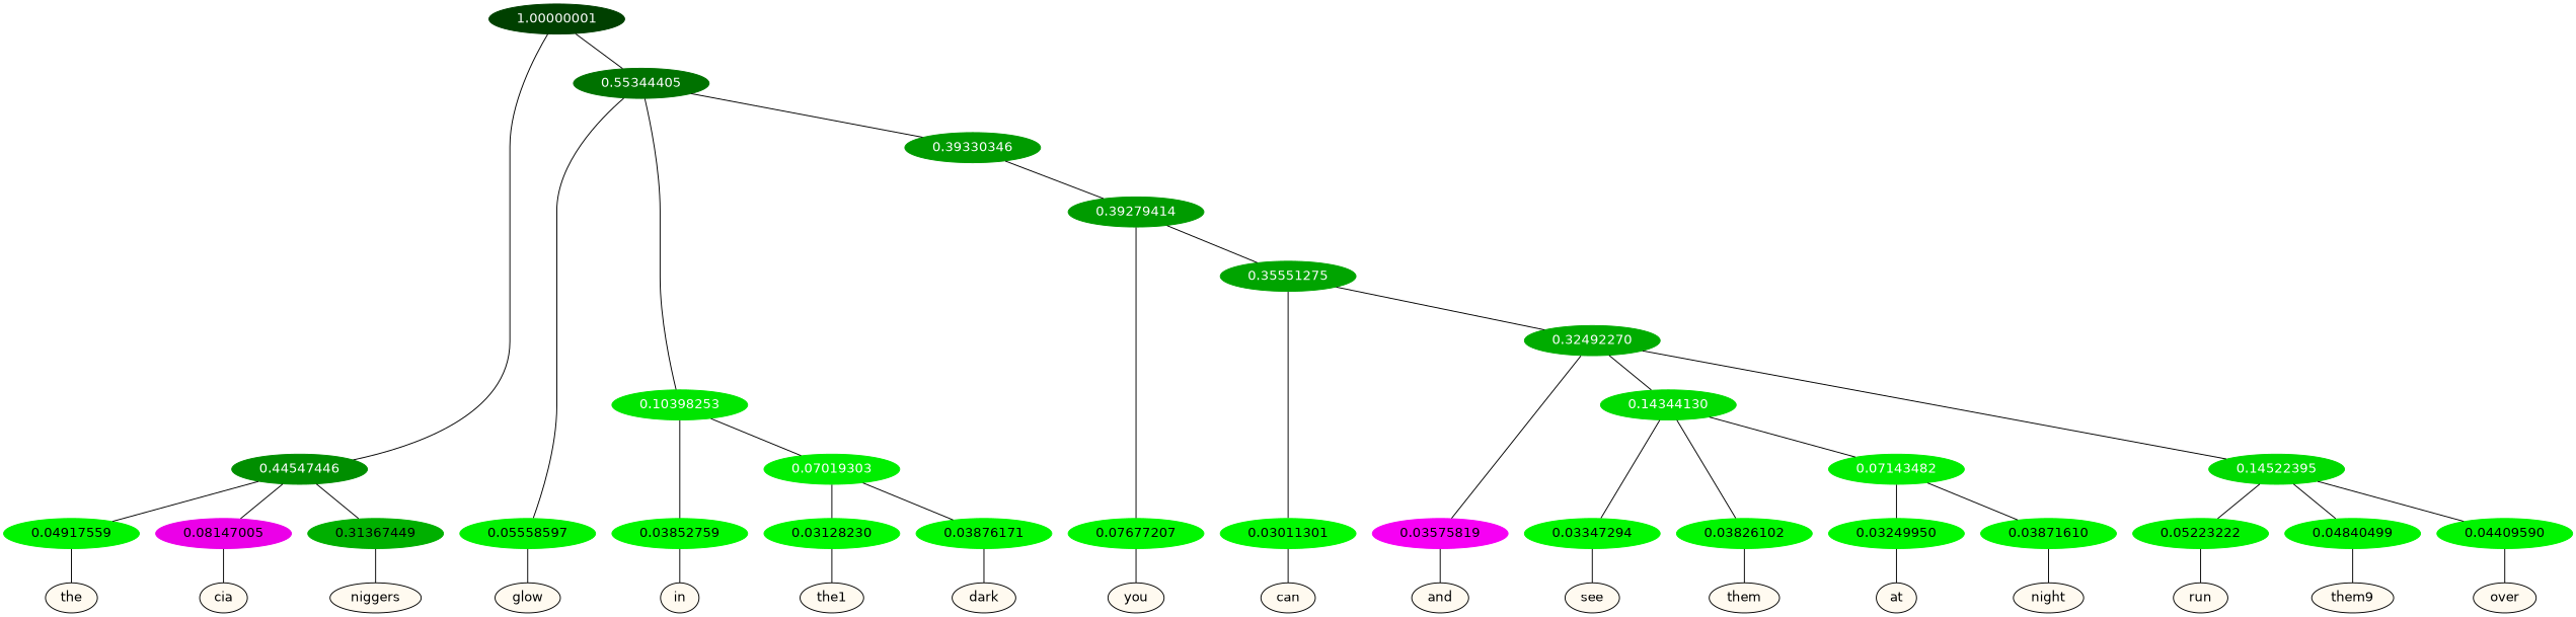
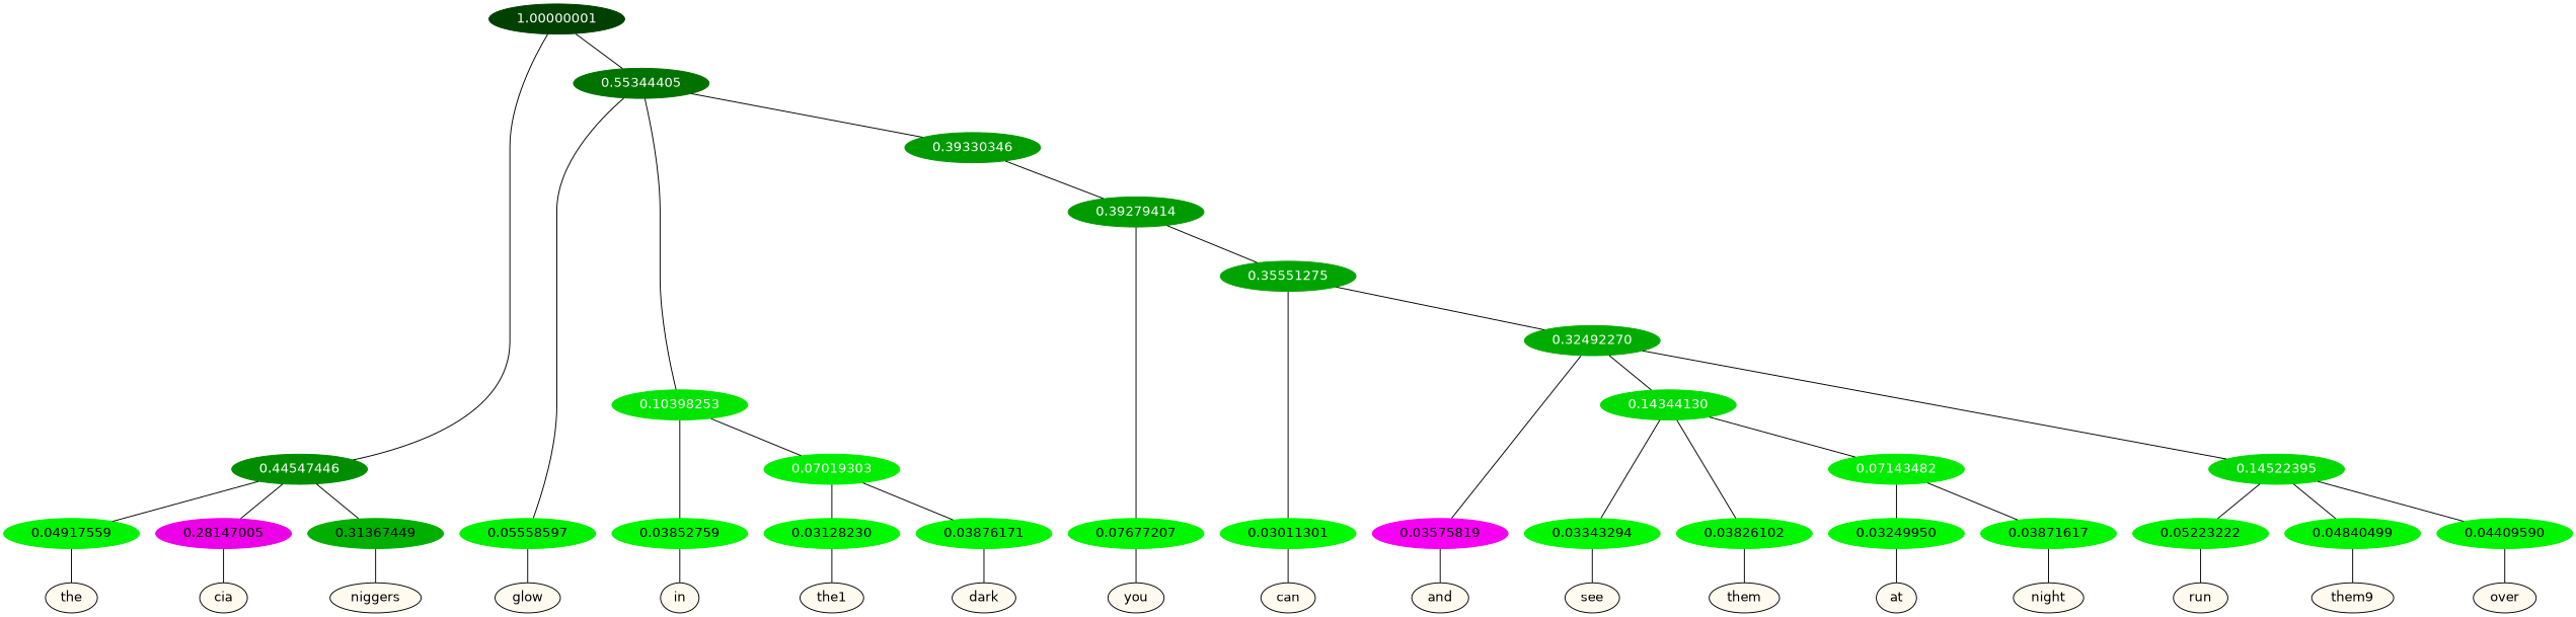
  graph {
    fontname="DejaVu Sans"
    node [color=black fontname="DejaVu Sans" format=png nodesep=0.001 ordering=out overlap_scaling=0.01 ranksep=0.001 style=filled]
    edge [fontname="DejaVu Sans"]
    n1 [fillcolor=floralwhite height=0.15 label=the style="filled,solid" width=0.15]
    n2 [fillcolor=floralwhite height=0.15 label=cia style="filled,solid" width=0.15]
    n3 [fillcolor=floralwhite height=0.15 label=niggers style="filled,solid" width=0.15]
    n4 [fillcolor=floralwhite height=0.15 label=glow style="filled,solid" width=0.15]
    n5 [fillcolor=floralwhite height=0.15 label=in style="filled,solid" width=0.15]
    n6 [fillcolor=floralwhite height=0.15 label=the1 style="filled,solid" width=0.15]
    n7 [fillcolor=floralwhite height=0.15 label=dark style="filled,solid" width=0.15]
    n8 [fillcolor=floralwhite height=0.15 label=you style="filled,solid" width=0.15]
    n9 [fillcolor=floralwhite height=0.15 label=can style="filled,solid" width=0.15]
    n10 [fillcolor=floralwhite height=0.15 label=see style="filled,solid" width=0.15]
    n11 [fillcolor=floralwhite height=0.15 label=them style="filled,solid" width=0.15]
    n12 [fillcolor=floralwhite height=0.15 label=at style="filled,solid" width=0.15]
    n13 [fillcolor=floralwhite height=0.15 label=night style="filled,solid" width=0.15]
    n14 [fillcolor=floralwhite height=0.15 label=and style="filled,solid" width=0.15]
    n15 [fillcolor=floralwhite height=0.15 label=run style="filled,solid" width=0.15]
    n16 [fillcolor=floralwhite height=0.15 label=them9 style="filled,solid" width=0.15]
    n17 [fillcolor=floralwhite height=0.15 label=over style="filled,solid" width=0.15]
    n18 [color="0.334 1.000 0.951" fontcolor=black height=0.15 label=0.04917559 width=0.15]
-   n19 [color="0.835 1.000 0.919" fontcolor=black height=0.15 label=0.08147005 width=0.15]
+   n19 [color="0.835 1.000 0.919" fontcolor=black height=0.15 label=0.28147005 width=0.15]
    n20 [color="0.334 1.000 0.686" fontcolor=black height=0.15 label=0.31367449 width=0.15]
    n21 [color="0.334 1.000 0.944" fontcolor=black height=0.15 label=0.05558597 width=0.15]
    n22 [color="0.334 1.000 0.966" fontcolor=black height=0.15 label=0.03852759 width=0.15]
    n23 [color="0.334 1.000 0.969" fontcolor=black height=0.15 label=0.03128230 width=0.15]
    n24 [color="0.334 1.000 0.961" fontcolor=black height=0.15 label=0.03876171 width=0.15]
    n25 [color="0.334 1.000 0.963" fontcolor=black height=0.15 label=0.07677207 width=0.15]
    n26 [color="0.334 1.000 0.970" fontcolor=black height=0.15 label=0.03011301 width=0.15]
-   n27 [color="0.334 1.000 0.967" fontcolor=black height=0.15 label=0.03347294 width=0.15]
+   n27 [color="0.334 1.000 0.967" fontcolor=black height=0.15 label=0.03343294 width=0.15]
    n28 [color="0.334 1.000 0.962" fontcolor=black height=0.15 label=0.03826102 width=0.15]
    n29 [color="0.334 1.000 0.968" fontcolor=black height=0.15 label=0.03249950 width=0.15]
-   n30 [color="0.334 1.000 0.961" fontcolor=black height=0.15 label=0.03871610 width=0.15]
+   n30 [color="0.334 1.000 0.961" fontcolor=black height=0.15 label=0.03871617 width=0.15]
    n31 [color="0.835 1.000 0.964" fontcolor=black height=0.15 label=0.03575819 width=0.15]
    n32 [color="0.334 1.000 0.948" fontcolor=black height=0.15 label=0.05223222 width=0.15]
    n33 [color="0.334 1.000 0.952" fontcolor=black height=0.15 label=0.04840499 width=0.15]
    n34 [color="0.334 1.000 0.956" fontcolor=black height=0.15 label=0.04409590 width=0.15]
    n35 [color="0.334 1.000 0.250" fontcolor=grey99 height=0.15 label=1.00000001 width=0.15]
    n36 [color="0.334 1.000 0.555" fontcolor=grey99 height=0.15 label=0.44547446 width=0.15]
    n37 [color="0.334 1.000 0.447" fontcolor=grey99 height=0.15 label=0.55344405 width=0.15]
    n38 [color="0.334 1.000 0.896" fontcolor=grey99 height=0.15 label=0.10398253 width=0.15]
    n39 [color="0.334 1.000 0.607" fontcolor=grey99 height=0.15 label=0.39330346 width=0.15]
    n40 [color="0.334 1.000 0.930" fontcolor=grey99 height=0.15 label=0.07019303 width=0.15]
    n41 [color="0.334 1.000 0.607" fontcolor=grey99 height=0.15 label=0.39279414 width=0.15]
    n42 [color="0.334 1.000 0.644" fontcolor=grey99 height=0.15 label=0.35551275 width=0.15]
    n43 [color="0.334 1.000 0.675" fontcolor=grey99 height=0.15 label=0.32492270 width=0.15]
    n44 [color="0.334 1.000 0.857" fontcolor=grey99 height=0.15 label=0.14344130 width=0.15]
    n45 [color="0.334 1.000 0.855" fontcolor=grey99 height=0.15 label=0.14522395 width=0.15]
    n46 [color="0.334 1.000 0.929" fontcolor=grey99 height=0.15 label=0.07143482 width=0.15]
    subgraph sub_1 {
      rank=same
      n1
      n2
      n3
      n4
      n5
      n6
      n7
      n8
      n9
      n10
      n11
      n12
      n13
      n14
      n15
      n16
      n17
    }
    subgraph sub_2 {
      rank=same
      n18
      n19
      n20
      n21
      n22
      n23
      n24
      n25
      n26
      n27
      n28
      n29
      n30
      n31
      n32
      n33
      n34
    }
    n18 -- n1
    n19 -- n2
    n20 -- n3
    n21 -- n4
    n22 -- n5
    n23 -- n6
    n24 -- n7
    n25 -- n8
    n26 -- n9
    n27 -- n10
    n28 -- n11
    n29 -- n12
    n30 -- n13
    n31 -- n14
    n32 -- n15
    n33 -- n16
    n34 -- n17
    n35 -- n36
    n35 -- n37
    n36 -- n18
    n36 -- n19
    n36 -- n20
    n37 -- n21
    n37 -- n38
    n37 -- n39
    n38 -- n22
    n38 -- n40
    n39 -- n41
    n40 -- n23
    n40 -- n24
    n41 -- n25
    n41 -- n42
    n42 -- n26
    n42 -- n43
    n43 -- n31
    n43 -- n44
    n43 -- n45
    n44 -- n27
    n44 -- n28
    n44 -- n46
    n45 -- n32
    n45 -- n33
    n45 -- n34
    n46 -- n29
    n46 -- n30
  }
